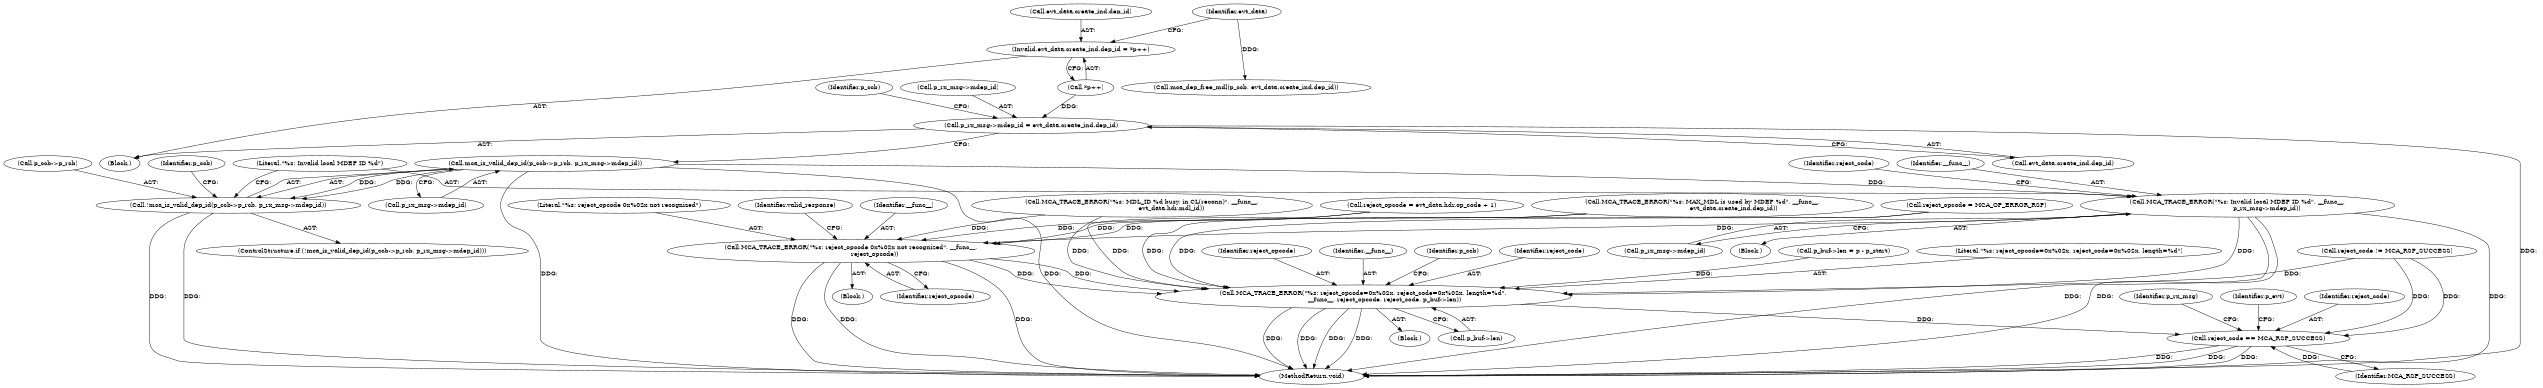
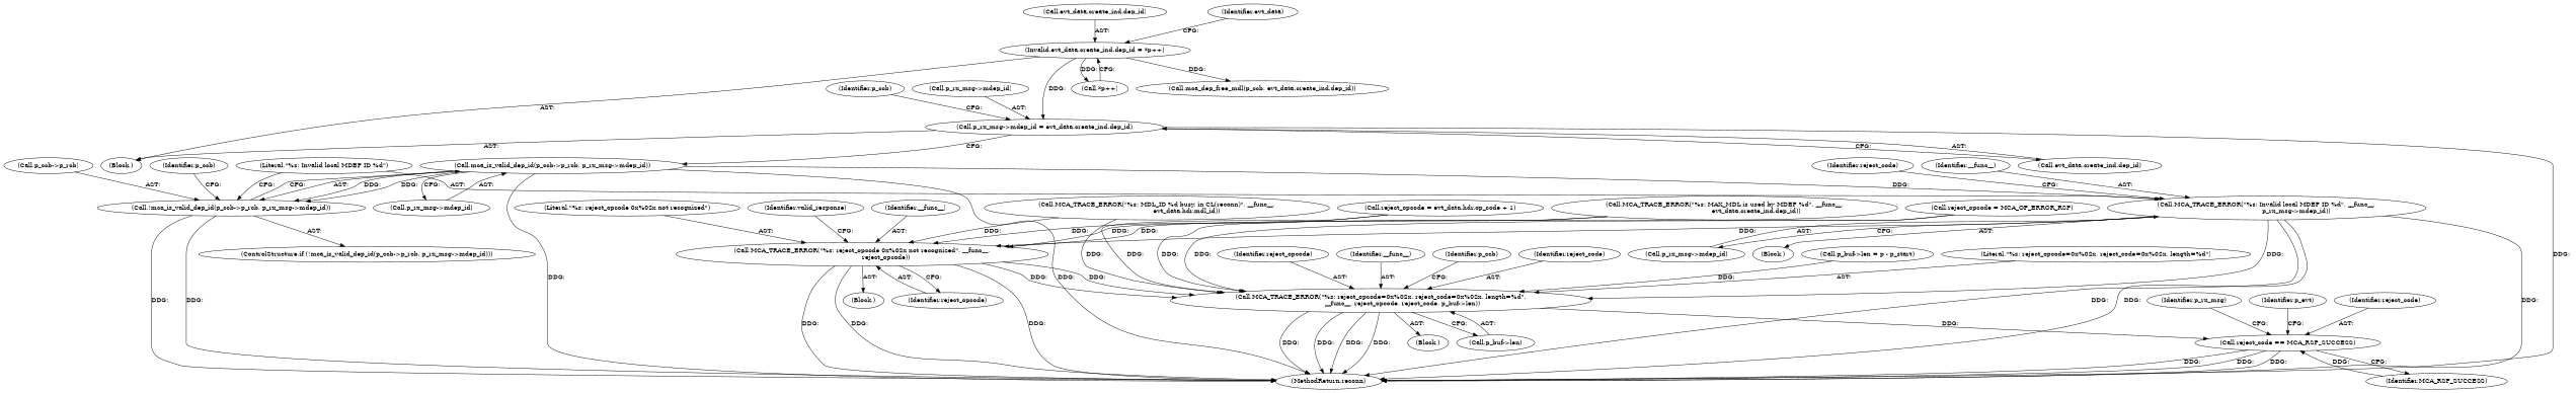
  digraph {
    n1 [label="(Call,p_rx_msg->mdep_id = evt_data.create_ind.dep_id)"]
    n2 [label="(Call,mca_is_valid_dep_id(p_ccb->p_rcb, p_rx_msg->mdep_id))"]
    n3 [label="(Call,evt_data.create_ind.dep_id)"]
    n4 [label="(Block,)"]
-   n5 [label="(MethodReturn,void)"]
+   n5 [label="(MethodReturn,reconn)"]
    n6 [label="(Call,!mca_is_valid_dep_id(p_ccb->p_rcb, p_rx_msg->mdep_id))"]
    n7 [label="(Call,MCA_TRACE_ERROR(\"%s: Invalid local MDEP ID %d\", __func__,\n                              p_rx_msg->mdep_id))"]
    n8 [label="(Call,p_rx_msg->mdep_id)"]
    n9 [label="(Invalid,evt_data.create_ind.dep_id = *p++)"]
    n10 [label="(Call,*p++)"]
    n11 [label="(Call,mca_dep_free_mdl(p_ccb, evt_data.create_ind.dep_id))"]
    n12 [label="(ControlStructure,if (!mca_is_valid_dep_id(p_ccb->p_rcb, p_rx_msg->mdep_id)))"]
    n13 [label="(Call,MCA_TRACE_ERROR(\"%s: reject_opcode 0x%02x not recognized\", __func__,\n                        reject_opcode))"]
    n14 [label="(Call,MCA_TRACE_ERROR(\"%s: reject_opcode=0x%02x, reject_code=0x%02x, length=%d\",\n                      __func__, reject_opcode, reject_code, p_buf->len))"]
    n15 [label="(Call,p_rx_msg->mdep_id)"]
    n16 [label="(Block,)"]
    n17 [label="(Block,)"]
    n18 [label="(Identifier,reject_opcode)"]
    n19 [label="(Call,reject_code == MCA_RSP_SUCCESS)"]
    n20 [label="(Block,)"]
    n21 [label="(Call,p_buf->len)"]
    n22 [label="(Identifier,MCA_RSP_SUCCESS)"]
    n23 [label="(Call,evt_data.create_ind.dep_id)"]
    n24 [label="(Identifier,reject_code)"]
    n25 [label="(Identifier,p_ccb)"]
    n26 [label="(Literal,\"%s: reject_opcode 0x%02x not recognized\")"]
    n27 [label="(Identifier,valid_response)"]
    n28 [label="(Literal,\"%s: reject_opcode=0x%02x, reject_code=0x%02x, length=%d\")"]
    n29 [label="(Call,MCA_TRACE_ERROR(\"%s: MAX_MDL is used by MDEP %d\", __func__,\n                                evt_data.create_ind.dep_id))"]
    n30 [label="(Literal,\"%s: Invalid local MDEP ID %d\")"]
    n31 [label="(Identifier,evt_data)"]
    n32 [label="(Identifier,__func__)"]
    n33 [label="(Identifier,reject_opcode)"]
    n34 [label="(Identifier,__func__)"]
    n35 [label="(Call,reject_opcode = MCA_OP_ERROR_RSP)"]
    n36 [label="(Identifier,p_evt)"]
    n37 [label="(Call,MCA_TRACE_ERROR(\"%s: MDL_ID %d busy, in CL(reconn)\", __func__,\n                              evt_data.hdr.mdl_id))"]
    n38 [label="(Identifier,reject_code)"]
-   n39 [label="(Call,reject_code != MCA_RSP_SUCCESS)"]
    n40 [label="(Call,reject_opcode = evt_data.hdr.op_code + 1)"]
    n41 [label="(Call,p_ccb->p_rcb)"]
    n42 [label="(Call,p_rx_msg->mdep_id)"]
    n43 [label="(Identifier,p_ccb)"]
    n44 [label="(Identifier,__func__)"]
    n45 [label="(Identifier,p_rx_msg)"]
    n46 [label="(Identifier,reject_code)"]
    n47 [label="(Call,p_buf->len = p - p_start)"]
    n48 [label="(Identifier,p_ccb)"]
    n1 -> n2 [label="CFG: "]
    n1 -> n3 [label="CFG: "]
    n1 -> n4 [label="AST: "]
    n1 -> n5 [label="DDG: "]
    n2 -> n5 [label="DDG: "]
    n2 -> n5 [label="DDG: "]
    n2 -> n6 [label="AST: "]
    n2 -> n6 [label="DDG: "]
    n2 -> n6 [label="DDG: "]
    n2 -> n7 [label="DDG: "]
    n2 -> n8 [label="CFG: "]
    n3 -> n1 [label="AST: "]
-   n6 -> n2 [label="AST: "]
+   n6 -> n2 [label="CFG: "]
    n6 -> n5 [label="DDG: "]
    n6 -> n5 [label="DDG: "]
    n6 -> n12 [label="AST: "]
    n7 -> n5 [label="DDG: "]
    n7 -> n5 [label="DDG: "]
    n7 -> n5 [label="DDG: "]
    n7 -> n13 [label="DDG: "]
    n7 -> n14 [label="DDG: "]
    n7 -> n15 [label="CFG: "]
    n7 -> n16 [label="AST: "]
    n8 -> n2 [label="AST: "]
-   n10 -> n1 [label="DDG: "]
+   n9 -> n1 [label="DDG: "]
    n9 -> n4 [label="AST: "]
-   n9 -> n10 [label="CFG: "]
-   n31 -> n11 [label="DDG: "]
-   n10 -> n9 [label="AST: "]
+   n9 -> n10 [label="DDG: "]
+   n9 -> n11 [label="DDG: "]
+   n10 -> n9 [label="CFG: "]
    n13 -> n5 [label="DDG: "]
    n13 -> n5 [label="DDG: "]
    n13 -> n5 [label="DDG: "]
    n13 -> n14 [label="DDG: "]
    n13 -> n14 [label="DDG: "]
    n13 -> n17 [label="AST: "]
    n13 -> n18 [label="CFG: "]
    n14 -> n5 [label="DDG: "]
    n14 -> n5 [label="DDG: "]
    n14 -> n5 [label="DDG: "]
    n14 -> n5 [label="DDG: "]
    n14 -> n19 [label="DDG: "]
    n14 -> n20 [label="AST: "]
    n14 -> n21 [label="CFG: "]
    n15 -> n7 [label="AST: "]
    n18 -> n13 [label="AST: "]
    n19 -> n5 [label="DDG: "]
    n19 -> n5 [label="DDG: "]
    n19 -> n5 [label="DDG: "]
    n19 -> n22 [label="CFG: "]
    n21 -> n14 [label="AST: "]
    n22 -> n19 [label="DDG: "]
    n23 -> n9 [label="AST: "]
    n24 -> n7 [label="CFG: "]
    n25 -> n1 [label="CFG: "]
    n26 -> n13 [label="AST: "]
    n27 -> n13 [label="CFG: "]
    n28 -> n14 [label="AST: "]
    n29 -> n13 [label="DDG: "]
    n29 -> n14 [label="DDG: "]
    n30 -> n6 [label="CFG: "]
    n30 -> n7 [label="AST: "]
    n31 -> n9 [label="CFG: "]
    n32 -> n7 [label="AST: "]
    n33 -> n14 [label="AST: "]
    n34 -> n14 [label="AST: "]
    n35 -> n13 [label="DDG: "]
    n35 -> n14 [label="DDG: "]
    n36 -> n19 [label="CFG: "]
    n37 -> n13 [label="DDG: "]
    n37 -> n14 [label="DDG: "]
    n38 -> n19 [label="AST: "]
-   n39 -> n14 [label="DDG: "]
-   n39 -> n19 [label="DDG: "]
-   n39 -> n19 [label="DDG: "]
    n40 -> n13 [label="DDG: "]
    n40 -> n14 [label="DDG: "]
    n41 -> n6 [label="AST: "]
    n42 -> n1 [label="AST: "]
    n43 -> n14 [label="CFG: "]
    n44 -> n13 [label="AST: "]
    n45 -> n19 [label="CFG: "]
    n46 -> n14 [label="AST: "]
    n47 -> n14 [label="DDG: "]
    n48 -> n6 [label="CFG: "]
  }
